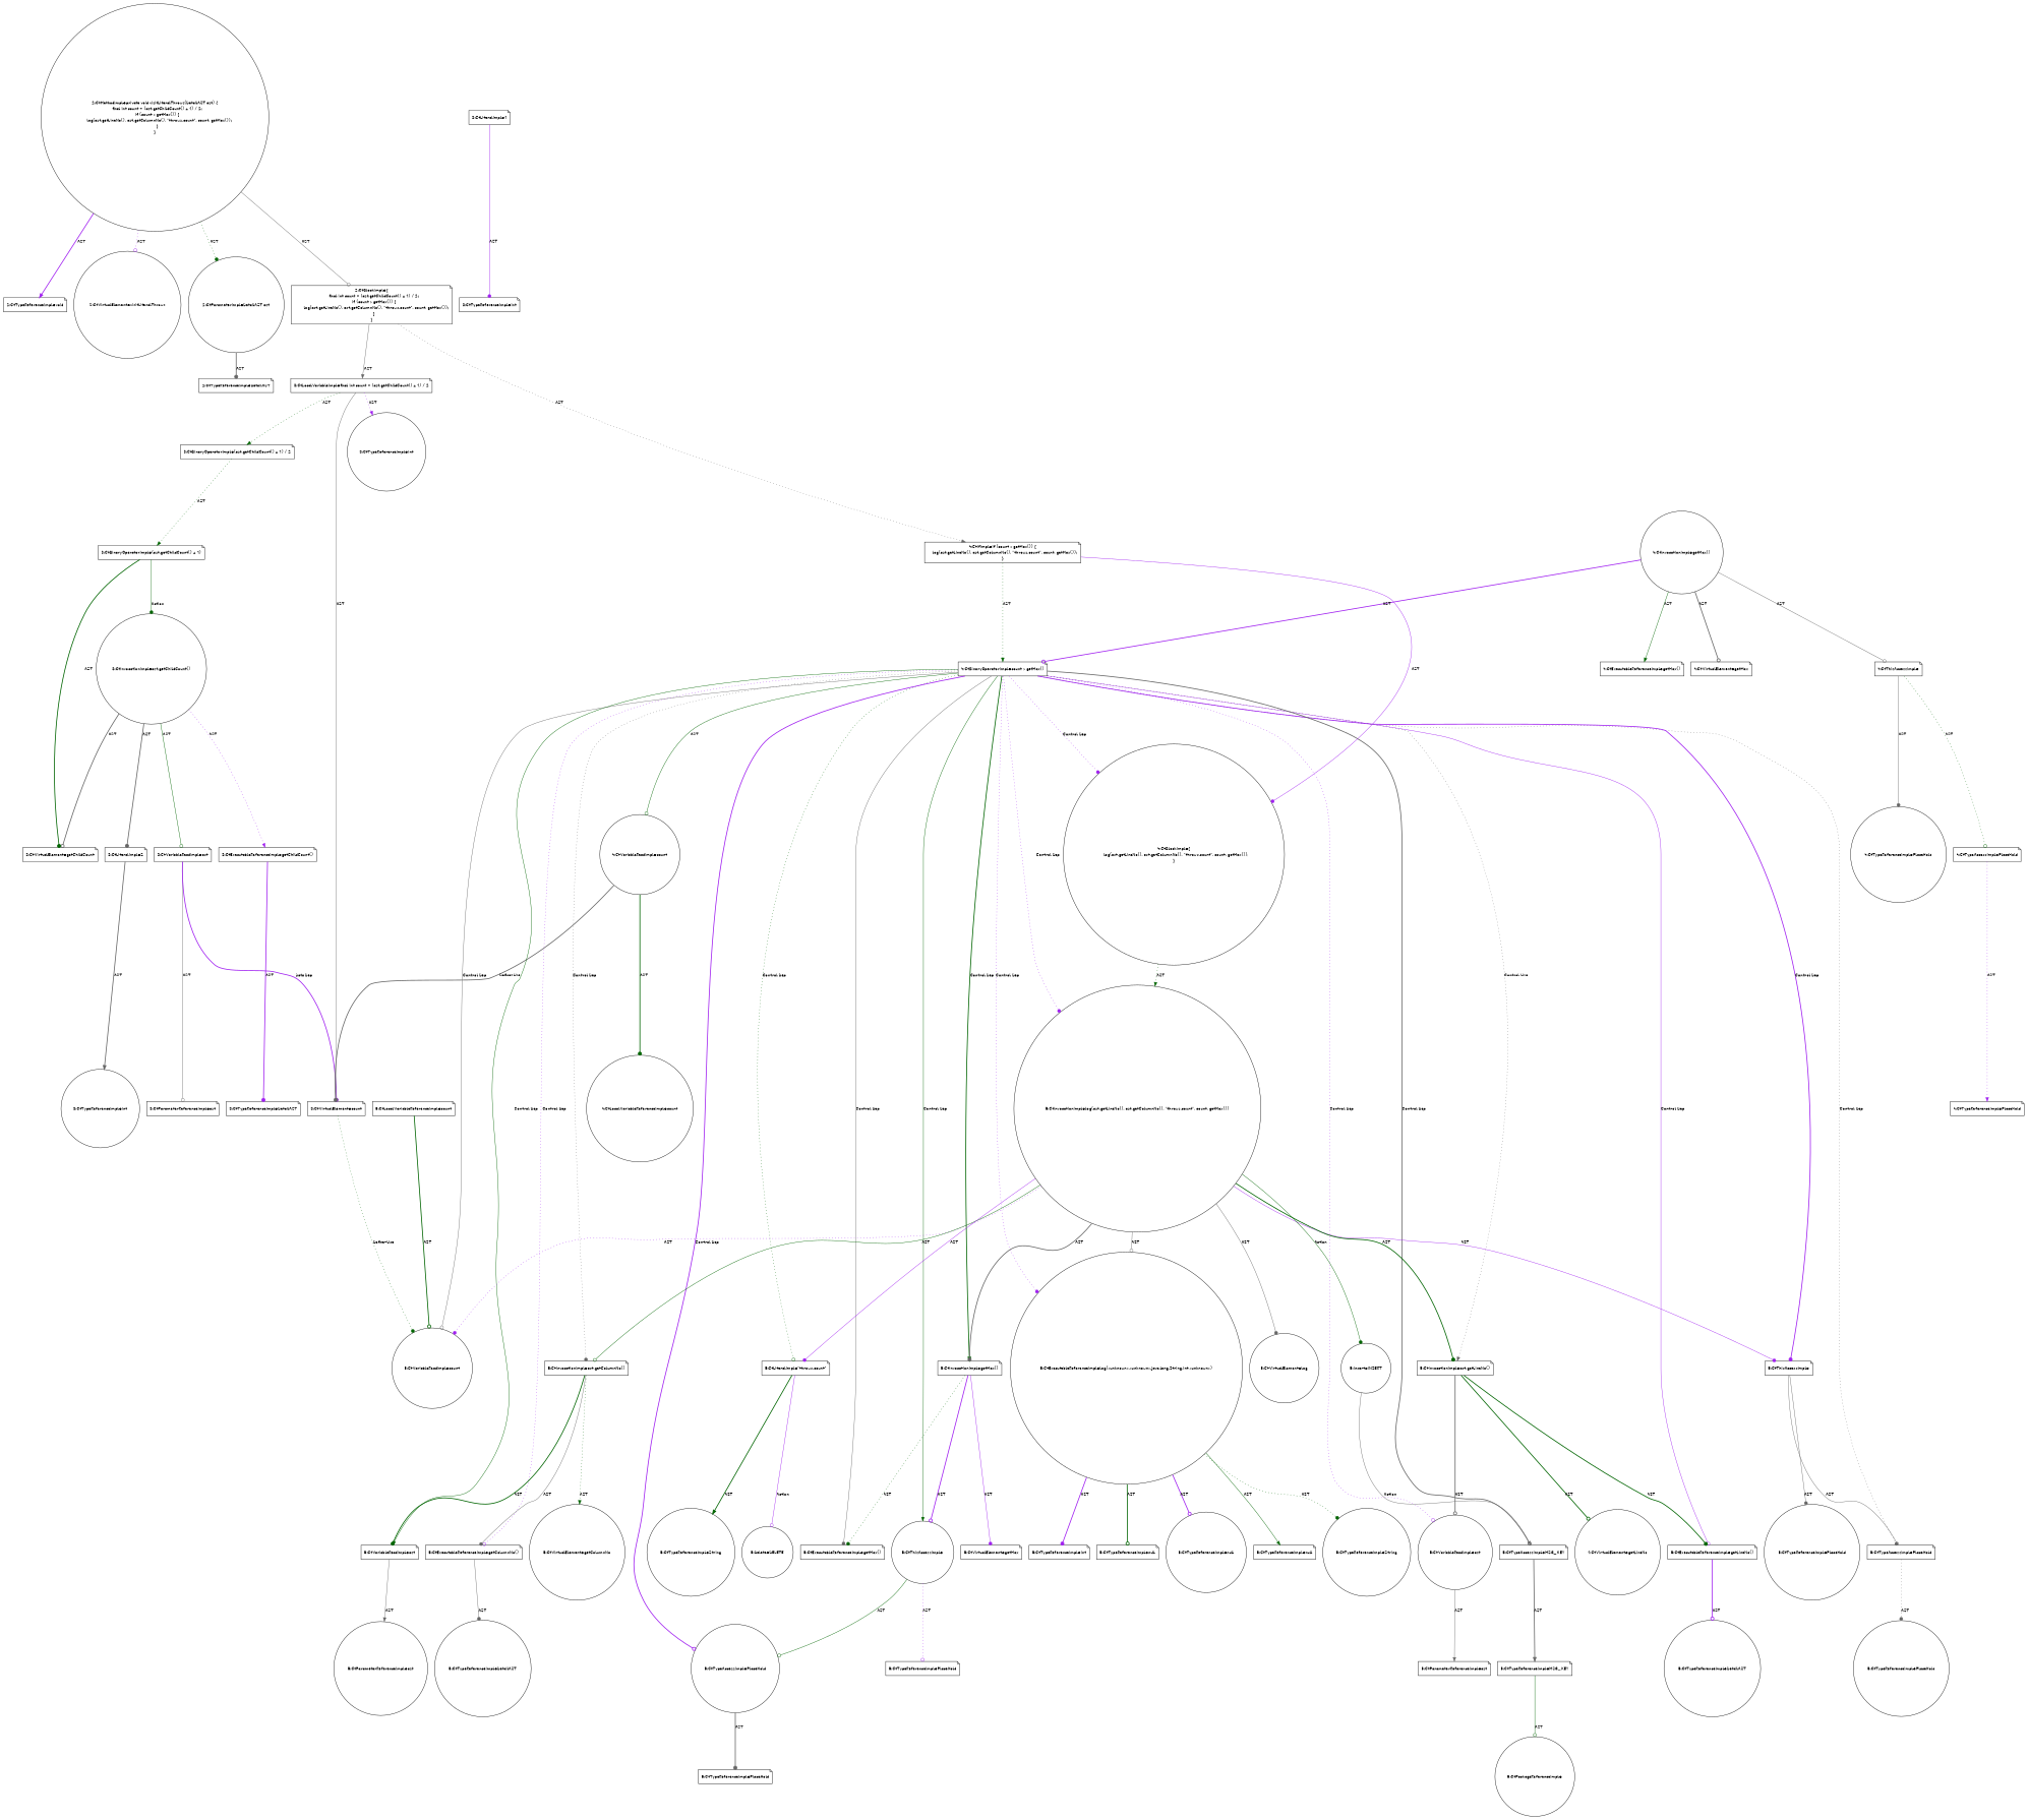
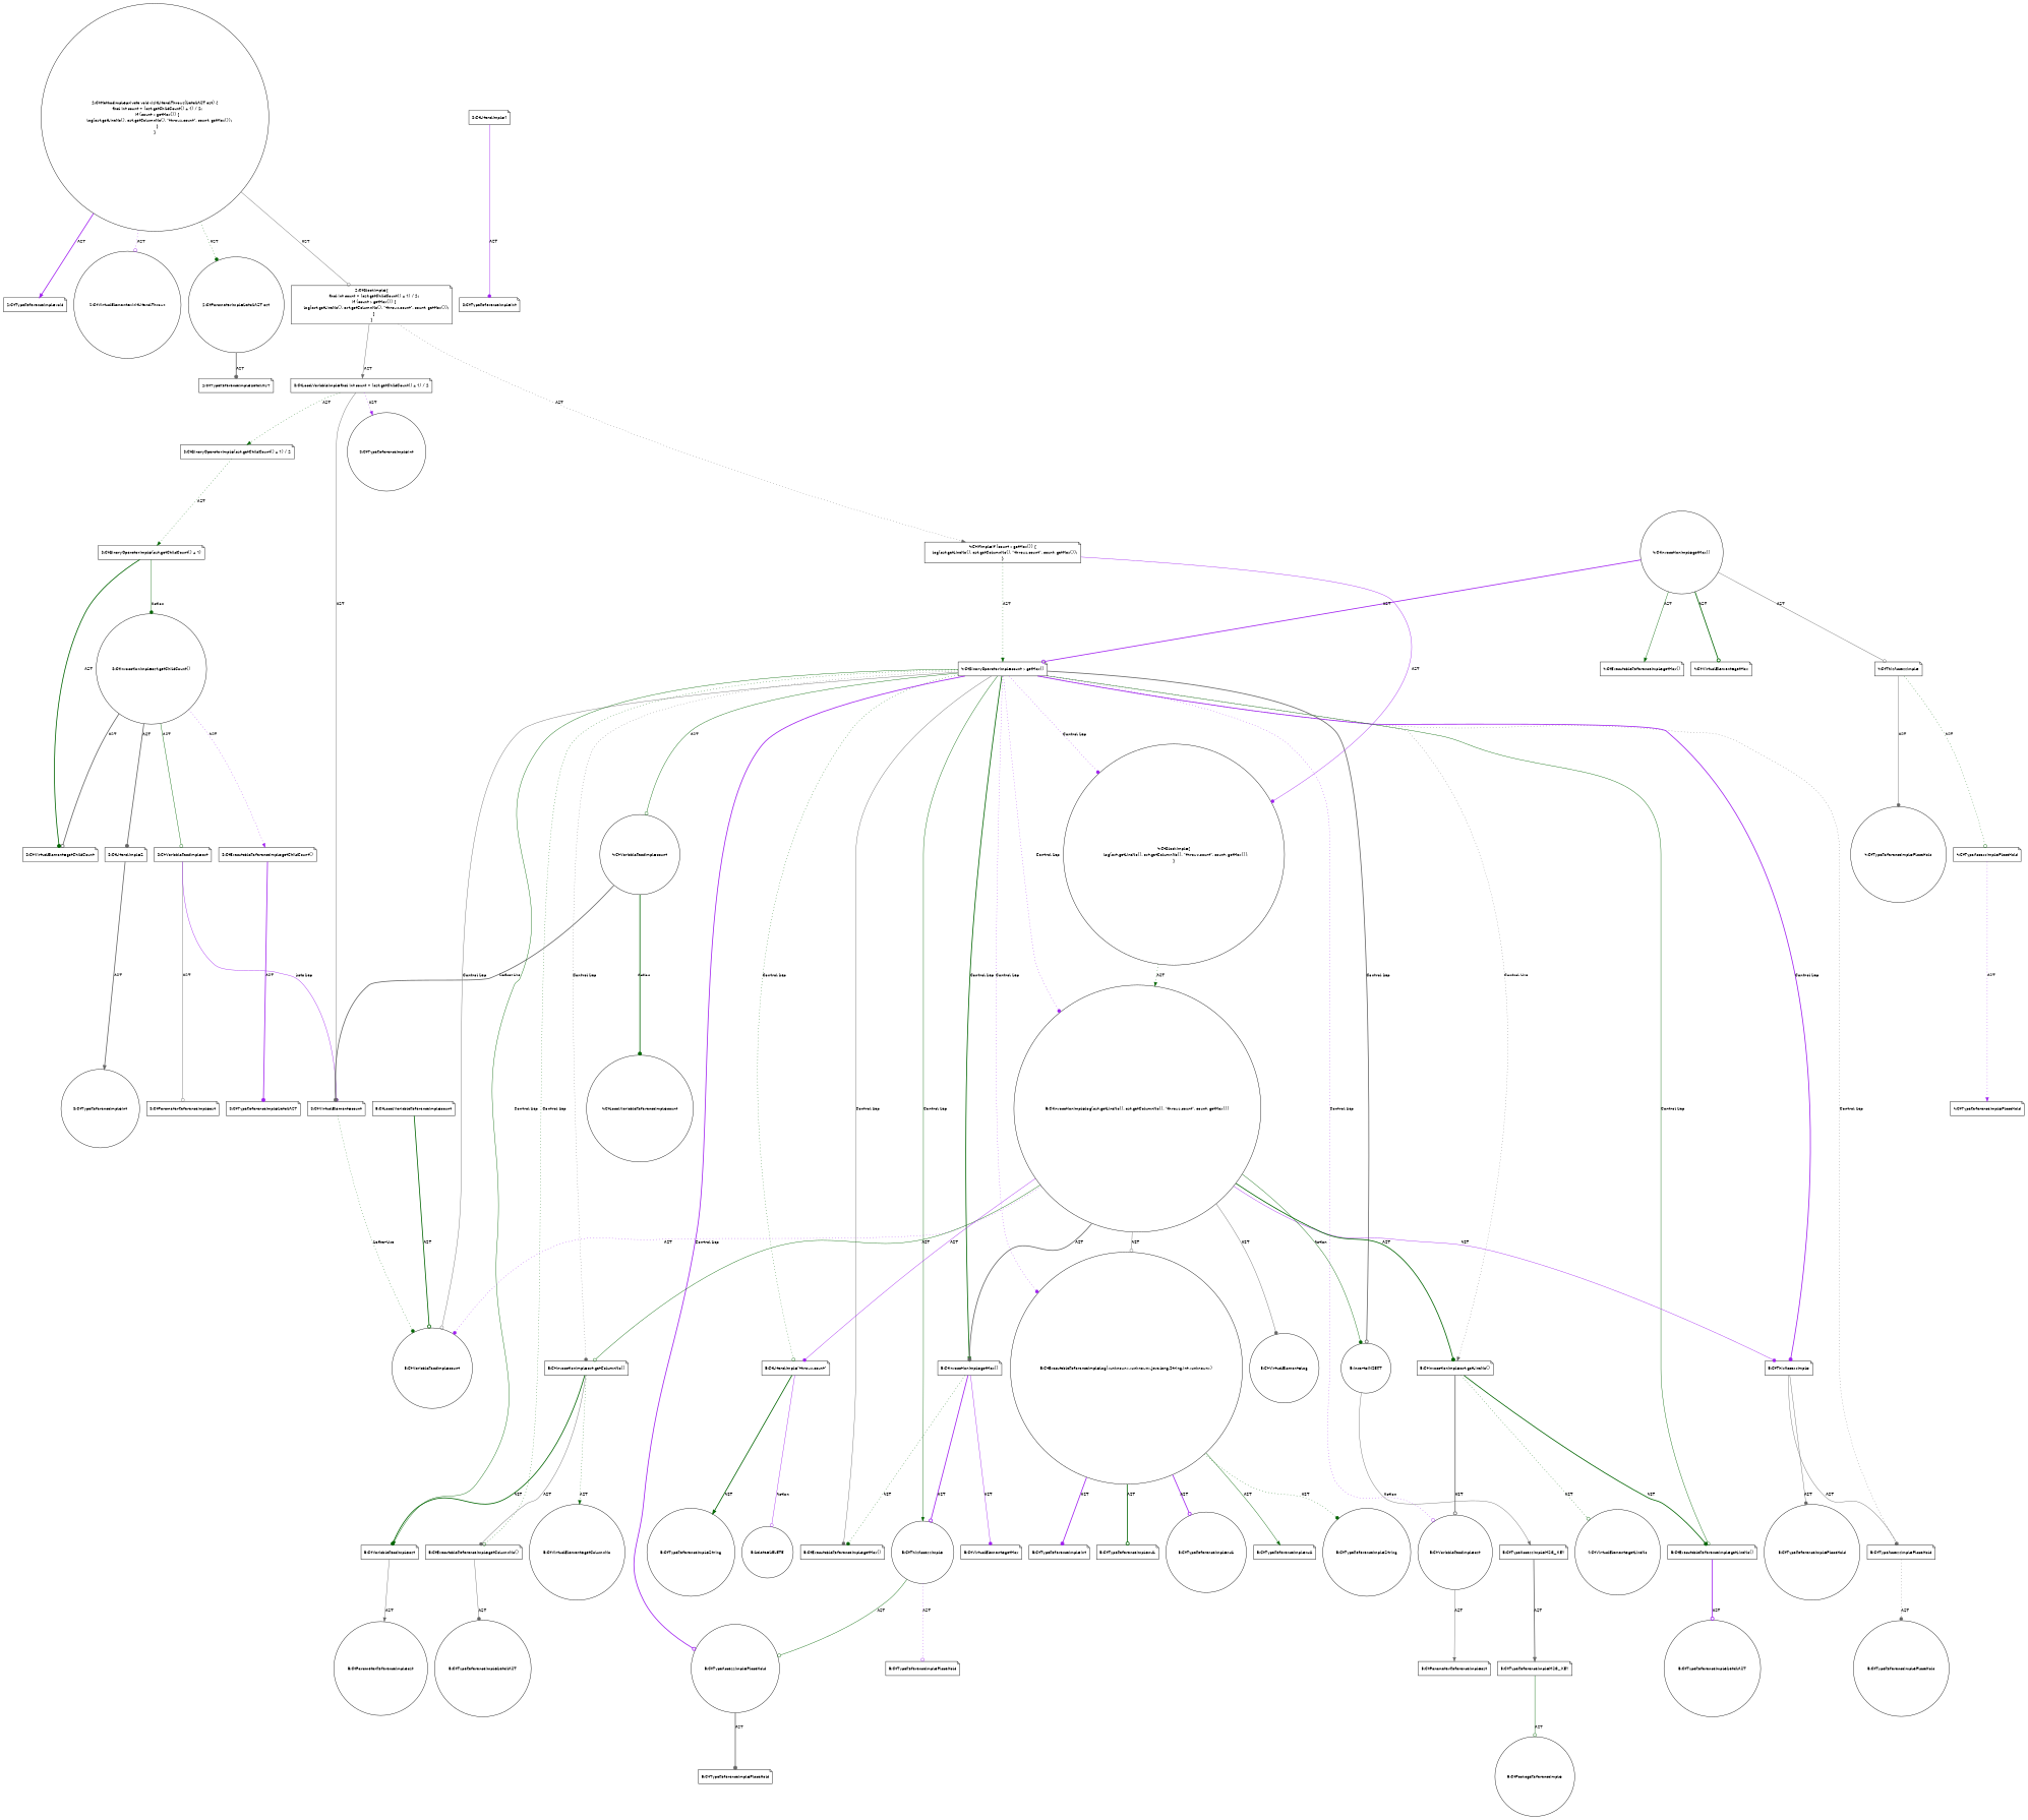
  digraph {
    fontname="Patrick Hand"
    node [fontname="Patrick Hand" shape=note]
    edge [arrowhead=dot color=gray40 fontname="Patrick Hand" style=solid]
    n1 [label="2:CtTypeReferenceImpl@void"]
    n2 [label="2:CtVirtualElement@visitLiteralThrows" shape=circle]
    n3 [label="2:CtParameterImpl@DetailAST ast" shape=circle]
    n4 [label="2:CtTypeReferenceImpl@DetailAST"]
    n5 [label="3:CtTypeReferenceImpl@int" shape=circle]
    n6 [label="3:CtExecutableReferenceImpl@getChildCount()"]
    n7 [label="3:CtTypeReferenceImpl@DetailAST"]
    n8 [label="3:CtVirtualElement@getChildCount"]
    n9 [label="3:CtVariableReadImpl@ast"]
    n10 [label="3:CtParameterReferenceImpl@ast"]
    n11 [label="3:CtVirtualElement@count"]
    n12 [label="5:CtVariableReadImpl@count" shape=circle]
    n13 [label="3:CtInvocationImpl@ast.getChildCount()" shape=circle]
    n14 [label="3:CtLiteralImpl@2"]
    n15 [label="3:CtLiteralImpl@1"]
    n16 [label="3:CtTypeReferenceImpl@int"]
    n17 [label="3:CtBinaryOperatorImpl@(ast.getChildCount() + 1)"]
    n18 [label="3:CtTypeReferenceImpl@int" shape=circle]
    n19 [label="3:CtBinaryOperatorImpl@(ast.getChildCount() + 1) / 2"]
    n20 [label="4:CtVariableReadImpl@count" shape=circle]
    n21 [label="4:CtLocalVariableReferenceImpl@count" shape=circle]
    n22 [label="3:CtLocalVariableImpl@final int count = (ast.getChildCount() + 1) / 2"]
    n23 [label="4:CtExecutableReferenceImpl@getMax()"]
    n24 [label="4:CtVirtualElement@getMax"]
    n25 [label="4:CtTypeAccessImpl@PlaceHold"]
    n26 [label="4:CtTypeReferenceImpl@PlaceHold"]
    n27 [label="4:CtThisAccessImpl@"]
    n28 [label="4:CtTypeReferenceImpl@PlaceHold" shape=circle]
    n29 [label="4:CtInvocationImpl@getMax()" shape=circle]
    n30 [label="4:CtBinaryOperatorImpl@count > getMax()"]
    n31 [label="5:CtExecutableReferenceImpl@log(<unknown>,<unknown>,java.lang.String,int,<unknown>)" shape=circle]
    n32 [label="5:CtTypeAccessImpl@PlaceHold"]
    n33 [label="5:CtThisAccessImpl@"]
    n34 [label="5:CtExecutableReferenceImpl@getLineNo()"]
    n35 [label="5:CtVariableReadImpl@ast" shape=circle]
    n36 [label="5:CtInvocationImpl@ast.getLineNo()"]
    n37 [label="5:CtExecutableReferenceImpl@getColumnNo()"]
    n38 [label="5:CtVariableReadImpl@ast"]
    n39 [label="5:CtInvocationImpl@ast.getColumnNo()"]
    n40 [label="5:CtLiteralImpl@\"throws.count\""]
    n41 [label="5:CtExecutableReferenceImpl@getMax()"]
    n42 [label="5:CtTypeAccessImpl@PlaceHold" shape=circle]
    n43 [label="5:CtThisAccessImpl@" shape=circle]
    n44 [label="5:CtInvocationImpl@getMax()"]
    n45 [label="5:CtInvocationImpl@log(ast.getLineNo(), ast.getColumnNo(), \"throws.count\", count, getMax())" shape=circle]
    n46 [label="4:CtBlockImpl@\{\n    log(ast.getLineNo(), ast.getColumnNo(), \"throws.count\", count, getMax());\n\}" shape=circle]
    n47 [label="5:CtTypeAccessImpl@MSG_KEY"]
    n48 [label="5:CtTypeReferenceImpl@null" shape=circle]
    n49 [label="5:CtTypeReferenceImpl@null"]
    n50 [label="5:CtTypeReferenceImpl@String" shape=circle]
    n51 [label="5:CtTypeReferenceImpl@int"]
    n52 [label="5:CtTypeReferenceImpl@null"]
    n53 [label="5:CtTypeReferenceImpl@PlaceHold" shape=circle]
    n54 [label="5:CtTypeReferenceImpl@PlaceHold" shape=circle]
    n55 [label="5:CtTypeReferenceImpl@DetailAST" shape=circle]
    n56 [label="5:CtParameterReferenceImpl@ast"]
    n57 [label="1:CtVirtualElement@getLineNo" shape=circle]
    n58 [label="5:CtTypeReferenceImpl@DetailAST" shape=circle]
    n59 [label="5:CtParameterReferenceImpl@ast" shape=circle]
    n60 [label="5:CtVirtualElement@getColumnNo" shape=circle]
    n61 [label="5:CtTypeReferenceImpl@String" shape=circle]
    n62 [label="5:Delete@DELETE" shape=circle]
    n63 [label="5:CtTypeReferenceImpl@PlaceHold"]
    n64 [label="5:CtTypeReferenceImpl@PlaceHold"]
    n65 [label="5:CtVirtualElement@getMax"]
    n66 [label="5:CtVirtualElement@log" shape=circle]
    n67 [label="5:Insert@INSERT" shape=circle]
    n68 [label="5:CtTypeReferenceImpl@MSG_KEY"]
    n69 [label="5:CtLocalVariableReferenceImpl@count"]
    n70 [label="4:CtIfImpl@if (count > getMax()) \{\n    log(ast.getLineNo(), ast.getColumnNo(), \"throws.count\", count, getMax());\n\}"]
    n71 [label="2:CtBlockImpl@\{\n    final int count = (ast.getChildCount() + 1) / 2;\n    if (count > getMax()) \{\n        log(ast.getLineNo(), ast.getColumnNo(), \"throws.count\", count, getMax());\n    \}\n\}"]
    n72 [label="2:CtMethodImpl@private void visitLiteralThrows(DetailAST ast) \{\n    final int count = (ast.getChildCount() + 1) / 2;\n    if (count > getMax()) \{\n        log(ast.getLineNo(), ast.getColumnNo(), \"throws.count\", count, getMax());\n    \}\n\}" shape=circle]
    n73 [label="5:CtPackageReferenceImpl@" shape=circle]
    n3 -> n4 [label=AST style=bold]
    n6 -> n7 [color=purple label=AST style=bold]
    n9 -> n10 [arrowhead=odot label=AST]
-   n9 -> n11 [color=purple label="Data Dep" style=bold]
+   n9 -> n11 [color=purple label="Data Dep"]
    n11 -> n12 [color=darkgreen label="Define-Use" style=dotted]
    n13 -> n6 [arrowhead=normal color=purple label=AST style=dotted]
    n13 -> n8 [arrowhead=odot label=AST style=bold]
    n13 -> n9 [arrowhead=odot color=darkgreen label=AST]
    n13 -> n14 [label=AST style=bold]
    n14 -> n18 [arrowhead=normal label=AST style=bold]
    n15 -> n16 [color=purple label=AST]
    n17 -> n8 [color=darkgreen label=AST style=bold]
    n17 -> n13 [color=darkgreen label=Action]
    n19 -> n17 [arrowhead=normal color=darkgreen label=AST style=dotted]
    n20 -> n11 [label="Define-Use" style=bold]
-   n20 -> n21 [color=darkgreen label=AST style=bold]
+   n20 -> n21 [color=darkgreen label=Action style=bold]
    n22 -> n5 [arrowhead=normal color=purple label=AST style=dotted]
    n22 -> n11 [arrowhead=odot label=AST]
    n22 -> n19 [arrowhead=normal color=darkgreen label=AST style=dotted]
    n25 -> n26 [arrowhead=normal color=purple label=AST style=dotted]
    n27 -> n25 [arrowhead=odot color=darkgreen label=AST style=dotted]
    n27 -> n28 [label=AST]
    n29 -> n23 [arrowhead=normal color=darkgreen label=AST]
-   n29 -> n24 [arrowhead=odot label=AST style=bold]
+   n29 -> n24 [arrowhead=odot color=darkgreen label=AST style=bold]
    n29 -> n27 [arrowhead=odot label=AST]
    n29 -> n30 [arrowhead=odot color=purple label=AST style=bold]
    n30 -> n12 [arrowhead=odot label="Control Dep"]
    n30 -> n20 [arrowhead=odot color=darkgreen label=AST]
    n30 -> n31 [color=purple label="Control Dep" style=dotted]
    n30 -> n32 [label="Control Dep" style=dotted]
    n30 -> n33 [color=purple label="Control Dep" style=bold]
-   n30 -> n34 [arrowhead=odot color=purple label="Control Dep"]
+   n30 -> n34 [arrowhead=odot color=darkgreen label="Control Dep"]
    n30 -> n35 [arrowhead=odot color=purple label="Control Dep" style=dotted]
    n30 -> n36 [arrowhead=normal label="Control Use" style=dotted]
-   n30 -> n37 [arrowhead=odot color=purple label="Control Dep" style=dotted]
+   n30 -> n37 [arrowhead=odot color=darkgreen label="Control Dep" style=dotted]
    n30 -> n38 [arrowhead=normal color=darkgreen label="Control Dep"]
    n30 -> n39 [label="Control Dep" style=dotted]
    n30 -> n40 [arrowhead=odot color=darkgreen label="Control Dep" style=dotted]
    n30 -> n41 [label="Control Dep"]
    n30 -> n42 [arrowhead=odot color=purple label="Control Dep" style=bold]
    n30 -> n43 [arrowhead=normal color=darkgreen label="Control Dep"]
    n30 -> n44 [arrowhead=normal color=darkgreen label="Control Dep" style=bold]
    n30 -> n45 [color=purple label="Control Dep" style=dotted]
    n30 -> n46 [color=purple label="Control Dep" style=dotted]
-   n30 -> n47 [arrowhead=odot label="Control Dep" style=bold]
+   n30 -> n67 [arrowhead=odot label="Control Dep" style=bold]
    n31 -> n48 [arrowhead=odot color=purple label=AST style=bold]
    n31 -> n49 [arrowhead=normal color=darkgreen label=AST]
    n31 -> n50 [color=darkgreen label=AST style=dotted]
    n31 -> n51 [color=purple label=AST style=bold]
    n31 -> n52 [arrowhead=odot color=darkgreen label=AST style=bold]
    n32 -> n53 [label=AST style=dotted]
    n33 -> n32 [arrowhead=odot label=AST]
    n33 -> n54 [label=AST]
    n34 -> n55 [arrowhead=odot color=purple label=AST style=bold]
    n35 -> n56 [arrowhead=normal label=AST]
    n36 -> n34 [color=darkgreen label=AST style=bold]
    n36 -> n35 [arrowhead=odot label=AST style=bold]
-   n36 -> n57 [arrowhead=odot color=darkgreen label=AST style=bold]
+   n36 -> n57 [arrowhead=odot color=darkgreen label=AST style=dotted]
    n37 -> n58 [label=AST]
    n38 -> n59 [arrowhead=normal label=AST]
    n39 -> n37 [label=AST]
    n39 -> n38 [color=darkgreen label=AST style=bold]
    n39 -> n60 [arrowhead=normal color=darkgreen label=AST style=dotted]
    n40 -> n61 [arrowhead=normal color=darkgreen label=AST style=bold]
    n40 -> n62 [arrowhead=odot color=purple label=Action]
    n42 -> n63 [label=AST style=bold]
    n43 -> n42 [arrowhead=odot color=darkgreen label=AST]
    n43 -> n64 [arrowhead=odot color=purple label=AST style=dotted]
    n44 -> n41 [color=darkgreen label=AST style=dotted]
    n44 -> n43 [arrowhead=odot color=purple label=AST style=bold]
    n44 -> n65 [color=purple label=AST]
    n45 -> n12 [color=purple label=AST style=dotted]
    n45 -> n31 [arrowhead=odot label=AST]
    n45 -> n33 [color=purple label=AST]
    n45 -> n36 [color=darkgreen label=AST style=bold]
    n45 -> n39 [arrowhead=odot color=darkgreen label=AST]
    n45 -> n40 [color=purple label=AST]
    n45 -> n44 [label=AST style=bold]
    n45 -> n66 [label=AST]
    n45 -> n67 [color=darkgreen label=Action]
    n46 -> n45 [arrowhead=normal color=darkgreen label=AST style=dotted]
    n47 -> n68 [arrowhead=normal label=AST style=bold]
    n67 -> n47 [arrowhead=normal label=Action]
    n68 -> n73 [arrowhead=odot color=darkgreen label=AST]
    n69 -> n12 [arrowhead=odot color=darkgreen label=AST style=bold]
    n70 -> n30 [arrowhead=normal color=darkgreen label=AST style=dotted]
    n70 -> n46 [color=purple label=AST]
    n71 -> n22 [arrowhead=normal label=AST]
    n71 -> n70 [arrowhead=normal label=AST style=dotted]
    n72 -> n1 [arrowhead=normal color=purple label=AST style=bold]
    n72 -> n2 [arrowhead=odot color=purple label=AST style=dotted]
    n72 -> n3 [color=darkgreen label=AST style=dotted]
    n72 -> n71 [arrowhead=odot label=AST]
  }
